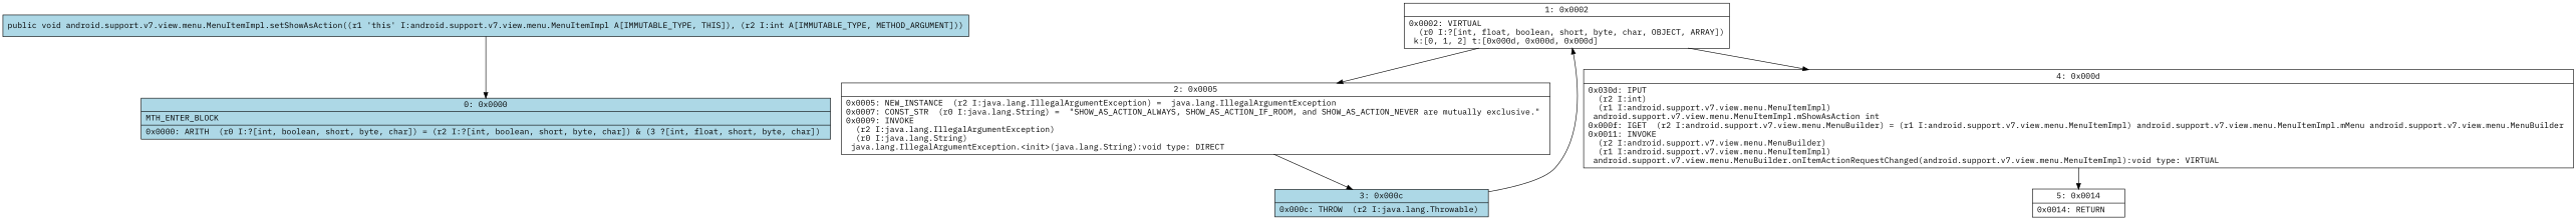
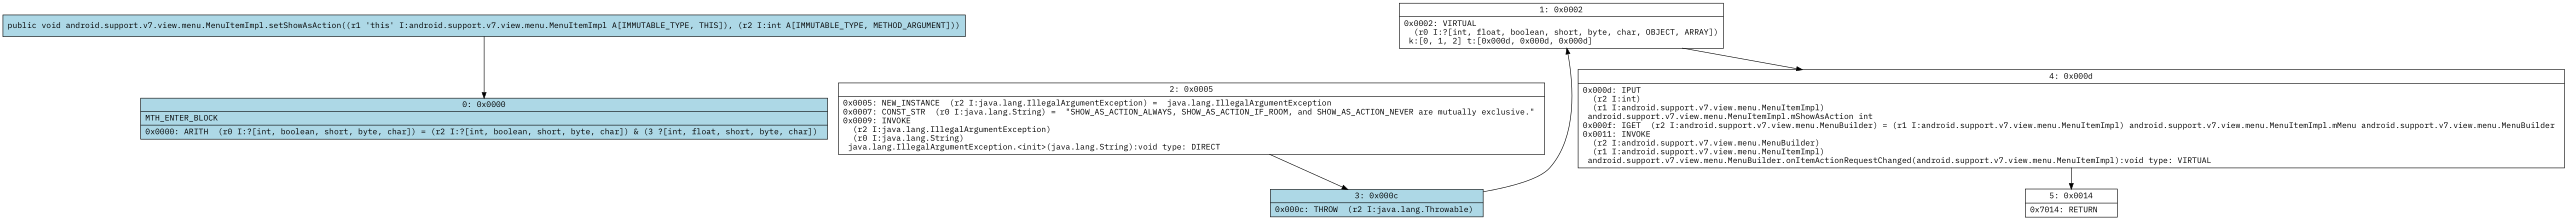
  digraph {
    fontname="IBM Plex Mono"
    node [fillcolor=white fontname="IBM Plex Mono" shape=record style=filled]
    edge [fontname="IBM Plex Mono"]
    n1 [fillcolor=lightblue label="{0\:\ 0x0000|MTH_ENTER_BLOCK\l|0x0000: ARITH  (r0 I:?[int, boolean, short, byte, char]) = (r2 I:?[int, boolean, short, byte, char]) & (3 ?[int, float, short, byte, char]) \l}"]
    n2 [label="{1\:\ 0x0002|0x0002: VIRTUAL  \l  (r0 I:?[int, float, boolean, short, byte, char, OBJECT, ARRAY])\l k:[0, 1, 2] t:[0x000d, 0x000d, 0x000d] \l}"]
    n3 [label="{2\:\ 0x0005|0x0005: NEW_INSTANCE  (r2 I:java.lang.IllegalArgumentException) =  java.lang.IllegalArgumentException \l0x0007: CONST_STR  (r0 I:java.lang.String) =  \"SHOW_AS_ACTION_ALWAYS, SHOW_AS_ACTION_IF_ROOM, and SHOW_AS_ACTION_NEVER are mutually exclusive.\" \l0x0009: INVOKE  \l  (r2 I:java.lang.IllegalArgumentException)\l  (r0 I:java.lang.String)\l java.lang.IllegalArgumentException.\<init\>(java.lang.String):void type: DIRECT \l}"]
-   n4 [label="{4\:\ 0x000d|0x030d: IPUT  \l  (r2 I:int)\l  (r1 I:android.support.v7.view.menu.MenuItemImpl)\l android.support.v7.view.menu.MenuItemImpl.mShowAsAction int \l0x000f: IGET  (r2 I:android.support.v7.view.menu.MenuBuilder) = (r1 I:android.support.v7.view.menu.MenuItemImpl) android.support.v7.view.menu.MenuItemImpl.mMenu android.support.v7.view.menu.MenuBuilder \l0x0011: INVOKE  \l  (r2 I:android.support.v7.view.menu.MenuBuilder)\l  (r1 I:android.support.v7.view.menu.MenuItemImpl)\l android.support.v7.view.menu.MenuBuilder.onItemActionRequestChanged(android.support.v7.view.menu.MenuItemImpl):void type: VIRTUAL \l}"]
+   n4 [label="{4\:\ 0x000d|0x000d: IPUT  \l  (r2 I:int)\l  (r1 I:android.support.v7.view.menu.MenuItemImpl)\l android.support.v7.view.menu.MenuItemImpl.mShowAsAction int \l0x000f: IGET  (r2 I:android.support.v7.view.menu.MenuBuilder) = (r1 I:android.support.v7.view.menu.MenuItemImpl) android.support.v7.view.menu.MenuItemImpl.mMenu android.support.v7.view.menu.MenuBuilder \l0x0011: INVOKE  \l  (r2 I:android.support.v7.view.menu.MenuBuilder)\l  (r1 I:android.support.v7.view.menu.MenuItemImpl)\l android.support.v7.view.menu.MenuBuilder.onItemActionRequestChanged(android.support.v7.view.menu.MenuItemImpl):void type: VIRTUAL \l}"]
    n5 [fillcolor=lightblue label="{3\:\ 0x000c|0x000c: THROW  (r2 I:java.lang.Throwable) \l}"]
-   n6 [label="{5\:\ 0x0014|0x0014: RETURN   \l}"]
+   n6 [label="{5\:\ 0x0014|0x7014: RETURN   \l}"]
    n7 [fillcolor=lightblue label="{public void android.support.v7.view.menu.MenuItemImpl.setShowAsAction((r1 'this' I:android.support.v7.view.menu.MenuItemImpl A[IMMUTABLE_TYPE, THIS]), (r2 I:int A[IMMUTABLE_TYPE, METHOD_ARGUMENT])) }"]
-   n2 -> n3
    n2 -> n4
    n3 -> n5
    n4 -> n6
    n5 -> n2
    n7 -> n1
  }
